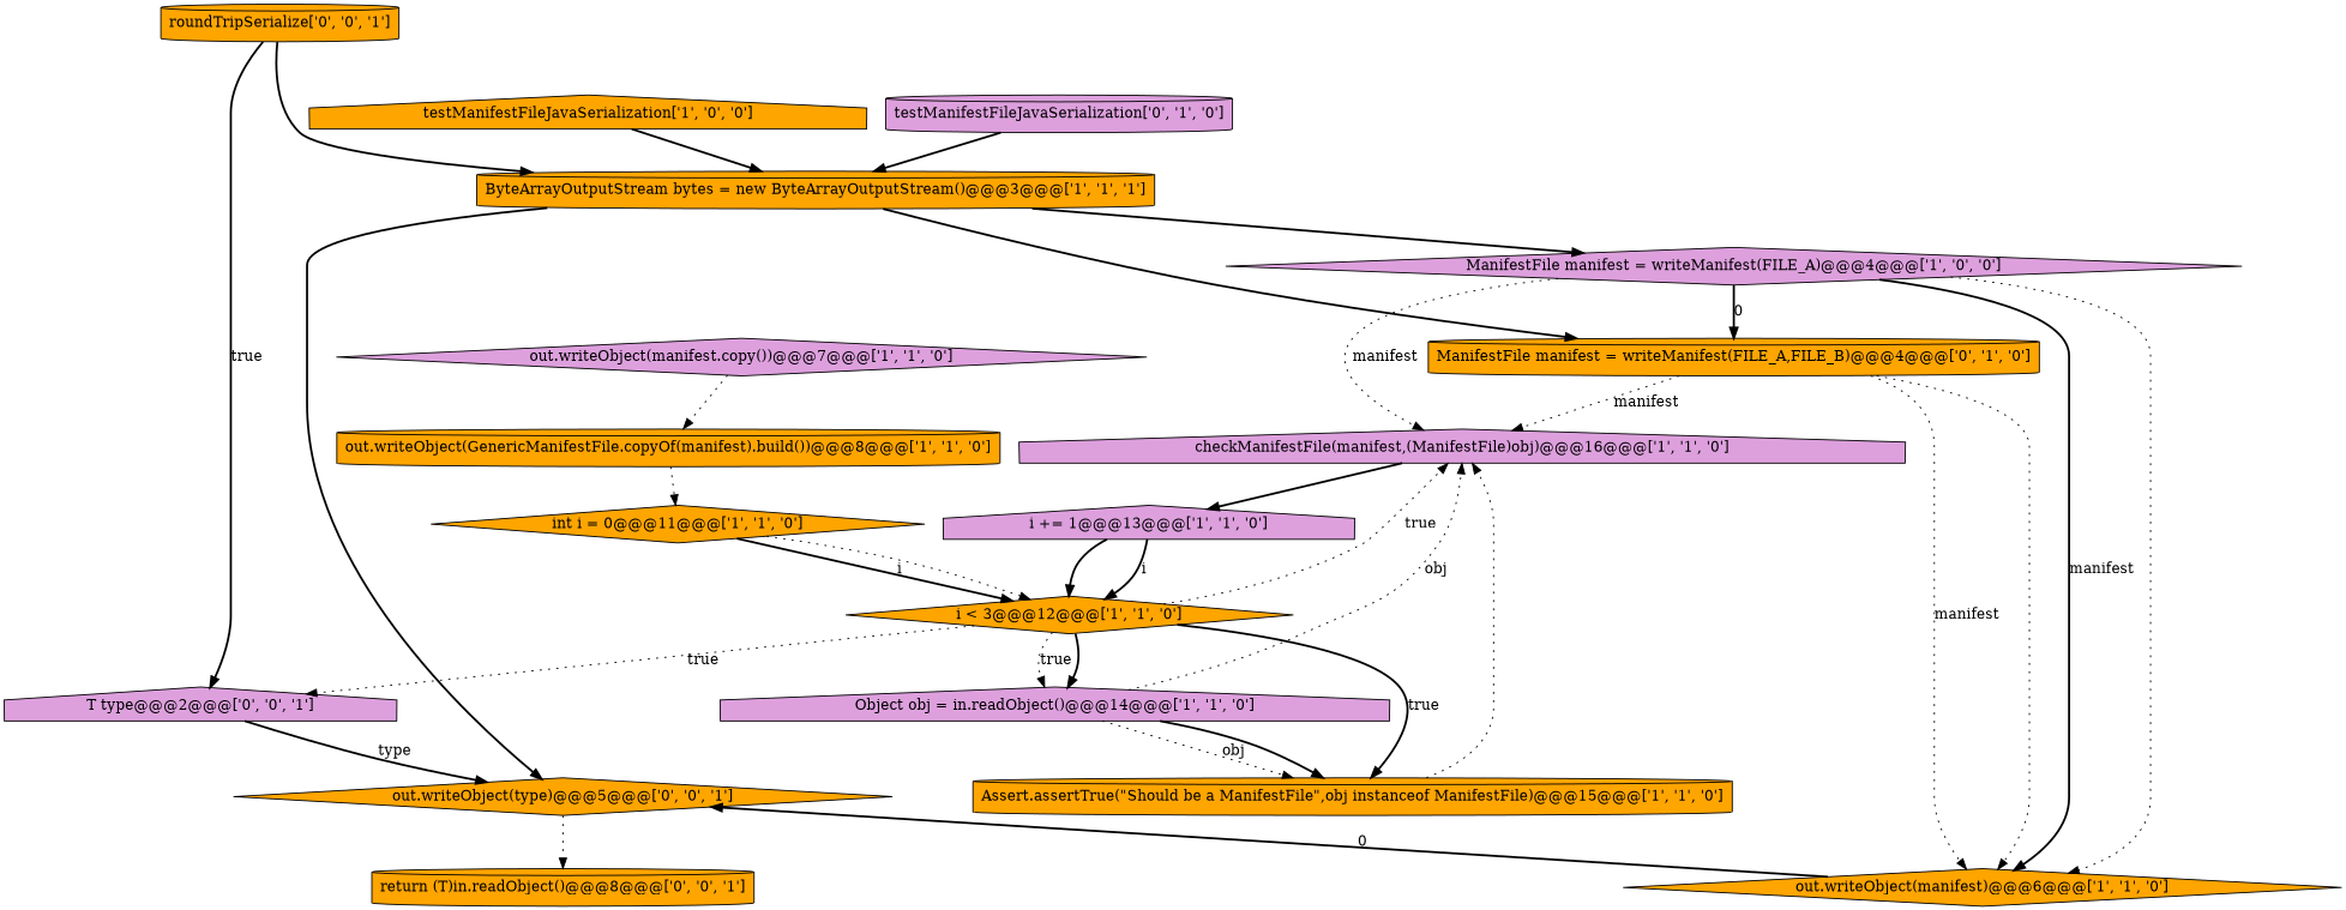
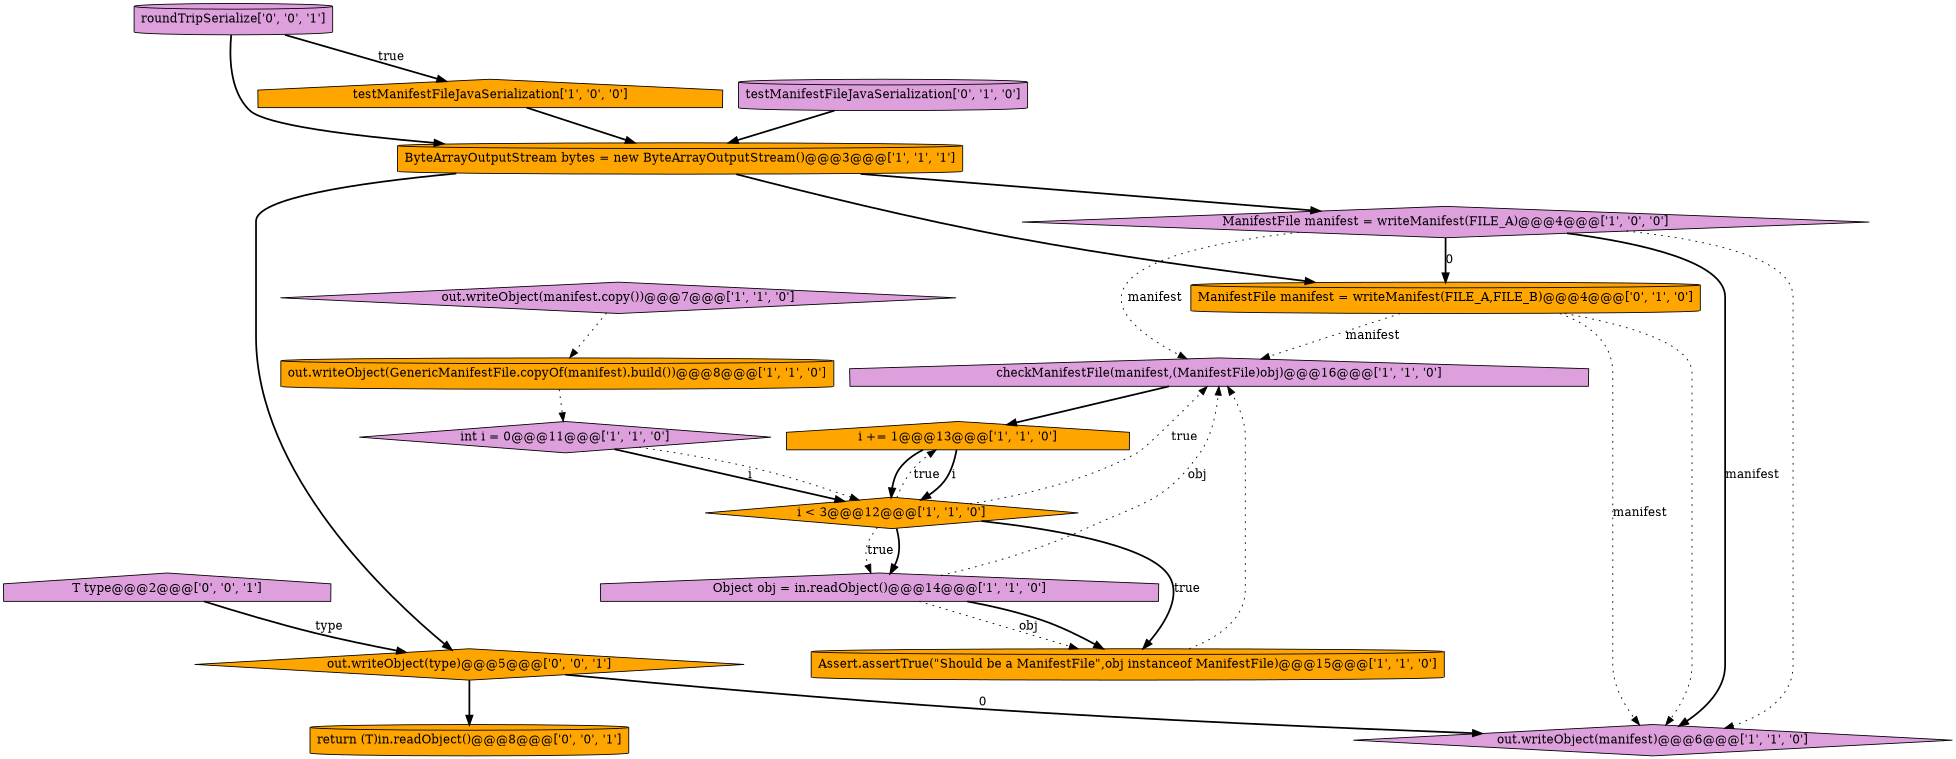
  digraph {
    node [fillcolor=orange shape=cylinder style=filled]
    edge [style=bold]
    n1 [fillcolor=plum label="T type@@@2@@@['0', '0', '1']" shape=house]
    n2 [label="out.writeObject(type)@@@5@@@['0', '0', '1']" shape=diamond]
    n3 [label="return (T)in.readObject()@@@8@@@['0', '0', '1']"]
    n4 [fillcolor=plum label="out.writeObject(manifest.copy())@@@7@@@['1', '1', '0']" shape=diamond]
    n5 [label="out.writeObject(GenericManifestFile.copyOf(manifest).build())@@@8@@@['1', '1', '0']"]
-   n6 [label="int i = 0@@@11@@@['1', '1', '0']" shape=diamond]
+   n6 [fillcolor=plum label="int i = 0@@@11@@@['1', '1', '0']" shape=diamond]
    n7 [fillcolor=plum label="ManifestFile manifest = writeManifest(FILE_A)@@@4@@@['1', '0', '0']" shape=diamond]
-   n8 [label="out.writeObject(manifest)@@@6@@@['1', '1', '0']" shape=diamond]
+   n8 [fillcolor=plum label="out.writeObject(manifest)@@@6@@@['1', '1', '0']" shape=diamond]
    n9 [label="ManifestFile manifest = writeManifest(FILE_A,FILE_B)@@@4@@@['0', '1', '0']"]
    n10 [fillcolor=plum label="checkManifestFile(manifest,(ManifestFile)obj)@@@16@@@['1', '1', '0']" shape=house]
-   n11 [fillcolor=plum label="i += 1@@@13@@@['1', '1', '0']" shape=house]
+   n11 [label="i += 1@@@13@@@['1', '1', '0']" shape=house]
    n12 [label="i < 3@@@12@@@['1', '1', '0']" shape=diamond]
    n13 [fillcolor=plum label="Object obj = in.readObject()@@@14@@@['1', '1', '0']" shape=house]
    n14 [label="Assert.assertTrue(\"Should be a ManifestFile\",obj instanceof ManifestFile)@@@15@@@['1', '1', '0']"]
    n15 [label="ByteArrayOutputStream bytes = new ByteArrayOutputStream()@@@3@@@['1', '1', '1']"]
    n16 [fillcolor=plum label="testManifestFileJavaSerialization['0', '1', '0']"]
-   n17 [label="roundTripSerialize['0', '0', '1']"]
+   n17 [fillcolor=plum label="roundTripSerialize['0', '0', '1']"]
    n18 [label="testManifestFileJavaSerialization['1', '0', '0']" shape=house]
    n1 -> n2 [label=type]
-   n2 -> n3 [style=dotted]
+   n2 -> n3
    n4 -> n5 [style=dotted]
    n5 -> n6 [style=dotted]
    n6 -> n12 [label=i]
    n6 -> n12 [style=dotted]
    n7 -> n8 [label=manifest]
    n7 -> n8 [style=dotted]
    n7 -> n9 [label=0]
    n7 -> n10 [label=manifest style=dotted]
-   n8 -> n2 [label=0]
+   n2 -> n8 [label=0]
    n9 -> n8 [style=dotted]
    n9 -> n8 [label=manifest style=dotted]
    n9 -> n10 [label=manifest style=dotted]
    n10 -> n11
    n11 -> n12 [label=i]
    n11 -> n12
    n12 -> n10 [label=true style=dotted]
-   n12 -> n1 [label=true style=dotted]
+   n12 -> n11 [label=true style=dotted]
    n12 -> n13
    n12 -> n13 [label=true style=dotted]
    n12 -> n14 [label=true]
    n13 -> n10 [label=obj style=dotted]
    n13 -> n14 [label=obj style=dotted]
    n13 -> n14
    n14 -> n10 [style=dotted]
    n15 -> n2
    n15 -> n7
    n15 -> n9
    n16 -> n15
-   n17 -> n1 [label=true]
+   n17 -> n18 [label=true]
    n17 -> n15
    n18 -> n15
  }
